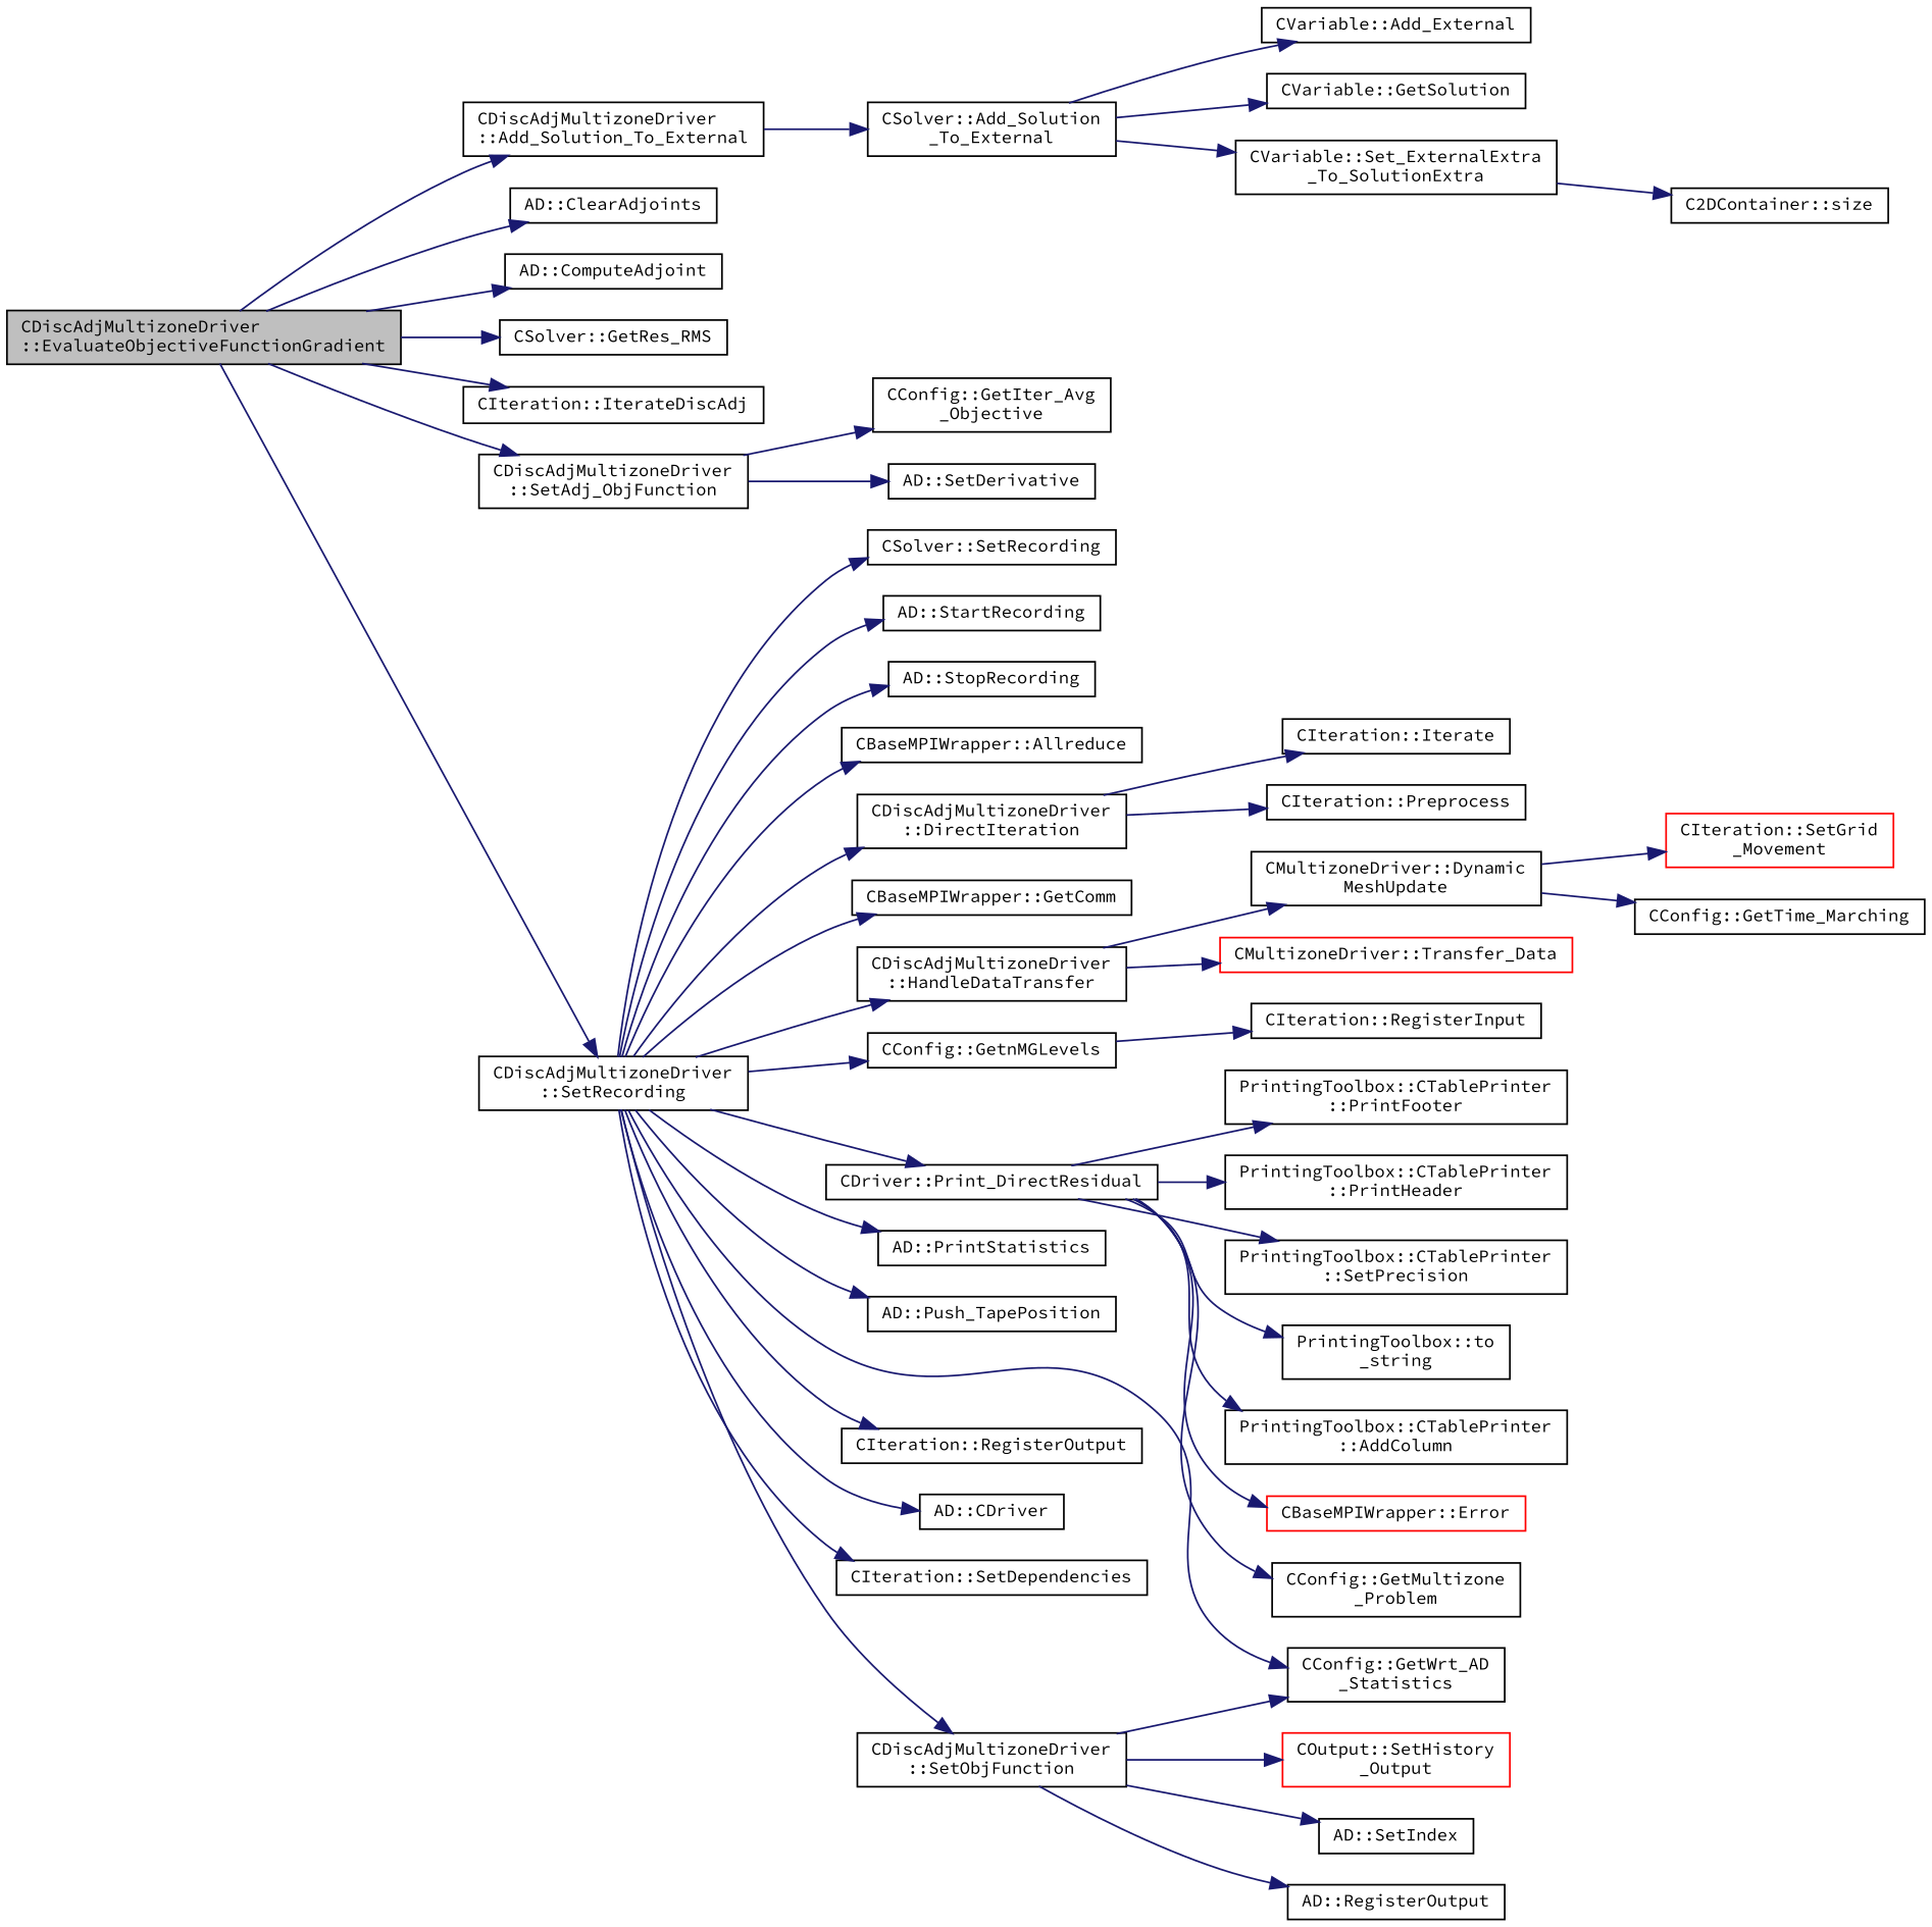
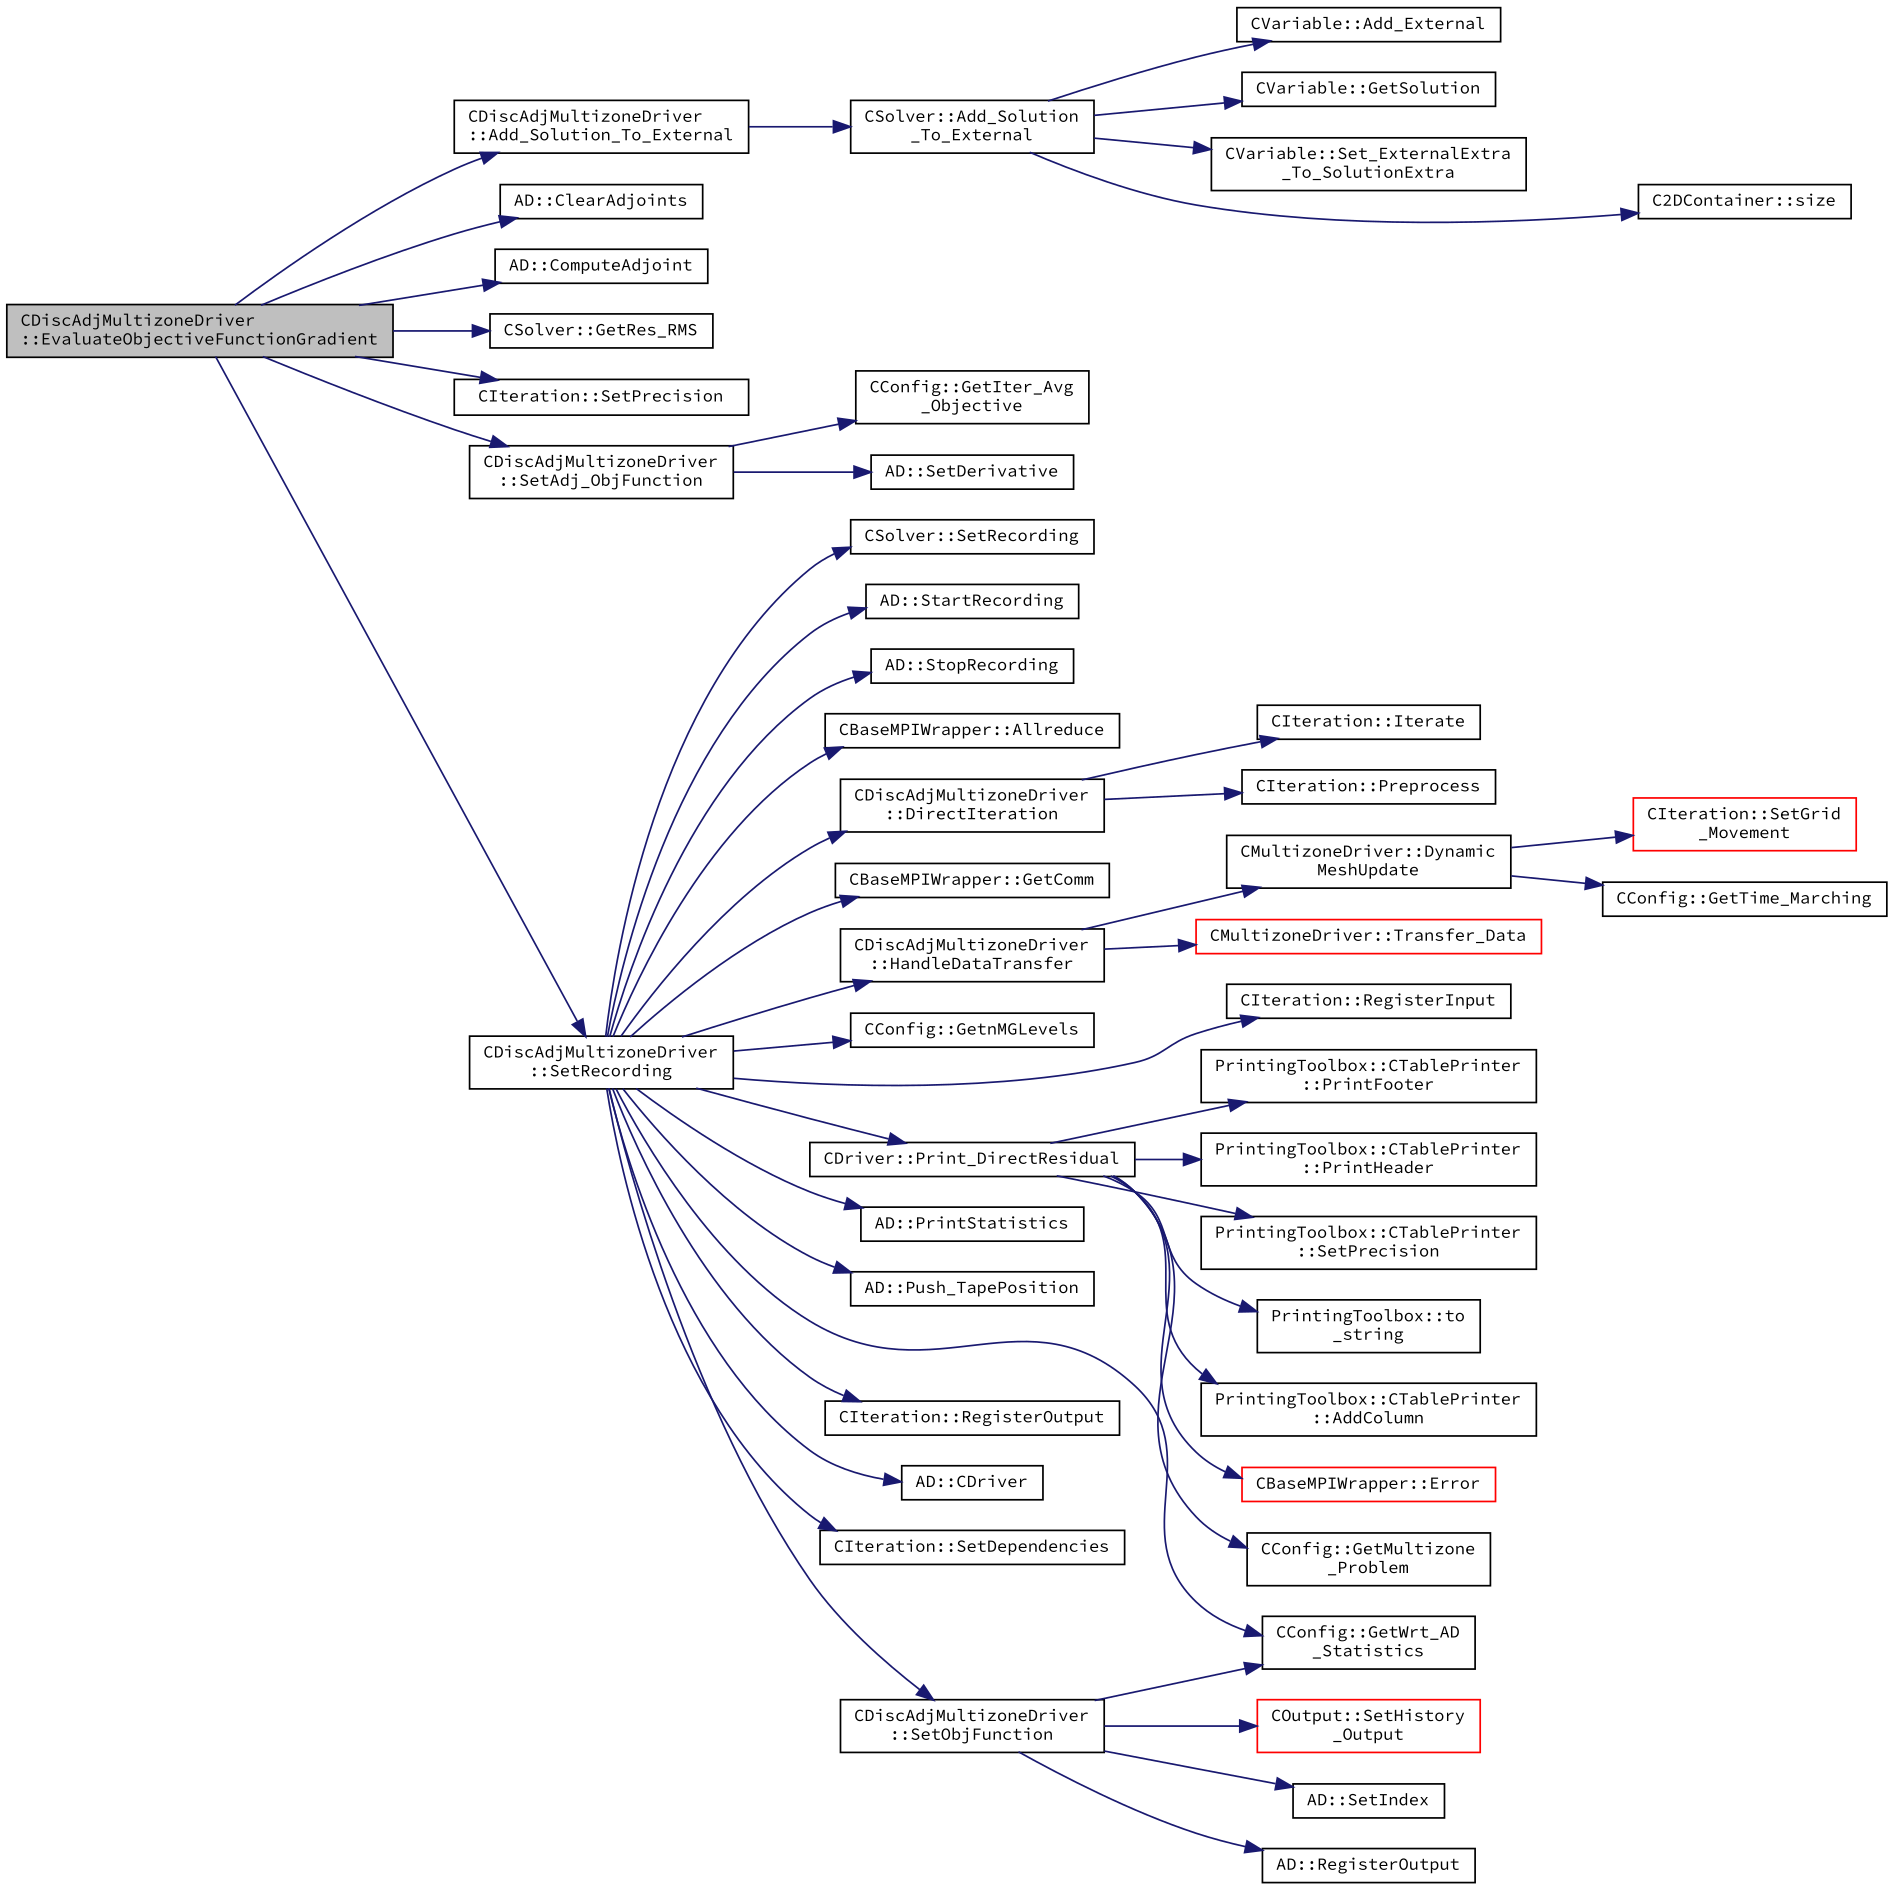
  digraph {
    fontname="Source Code Pro"
    rankdir=LR
    node [color=black fillcolor=white fontname="Source Code Pro" fontsize=10 shape=record style=filled]
    edge [color=midnightblue fontname="Source Code Pro" fontsize=10 labelfontname=Helvetica labelfontsize=10 style=solid]
    n1 [fillcolor=grey75 fontcolor=black height=0.2 label="CDiscAdjMultizoneDriver\l::EvaluateObjectiveFunctionGradient" width=0.4]
    n2 [height=0.2 label="CDiscAdjMultizoneDriver\l::Add_Solution_To_External" width=0.4]
    n3 [height=0.2 label="AD::ClearAdjoints" width=0.4]
    n4 [height=0.2 label="AD::ComputeAdjoint" width=0.4]
    n5 [height=0.2 label="CSolver::GetRes_RMS" width=0.4]
-   n6 [height=0.2 label="CIteration::IterateDiscAdj" width=0.4]
+   n6 [height=0.2 label="CIteration::SetPrecision" width=0.4]
    n7 [height=0.2 label="CDiscAdjMultizoneDriver\l::SetAdj_ObjFunction" width=0.4]
    n8 [height=0.2 label="CDiscAdjMultizoneDriver\l::SetRecording" width=0.4]
    n9 [height=0.2 label="CSolver::Add_Solution\l_To_External" width=0.4]
    n10 [height=0.2 label="CConfig::GetIter_Avg\l_Objective" width=0.4]
    n11 [height=0.2 label="AD::SetDerivative" width=0.4]
    n12 [height=0.2 label="CBaseMPIWrapper::Allreduce" width=0.4]
    n13 [height=0.2 label="CDiscAdjMultizoneDriver\l::DirectIteration" width=0.4]
    n14 [height=0.2 label="CBaseMPIWrapper::GetComm" width=0.4]
    n15 [height=0.2 label="CConfig::GetnMGLevels" width=0.4]
    n16 [height=0.2 label="CConfig::GetWrt_AD\l_Statistics" width=0.4]
    n17 [height=0.2 label="CDiscAdjMultizoneDriver\l::HandleDataTransfer" width=0.4]
    n18 [height=0.2 label="CDriver::Print_DirectResidual" width=0.4]
    n19 [height=0.2 label="AD::PrintStatistics" width=0.4]
    n20 [height=0.2 label="AD::Push_TapePosition" width=0.4]
    n21 [height=0.2 label="CIteration::RegisterInput" width=0.4]
    n22 [height=0.2 label="CIteration::RegisterOutput" width=0.4]
    n23 [height=0.2 label="AD::CDriver" width=0.4]
    n24 [height=0.2 label="CIteration::SetDependencies" width=0.4]
    n25 [height=0.2 label="CDiscAdjMultizoneDriver\l::SetObjFunction" width=0.4]
    n26 [height=0.2 label="CSolver::SetRecording" width=0.4]
    n27 [height=0.2 label="AD::StartRecording" width=0.4]
    n28 [height=0.2 label="AD::StopRecording" width=0.4]
    n29 [height=0.2 label="CVariable::Add_External" width=0.4]
    n30 [height=0.2 label="CVariable::GetSolution" width=0.4]
    n31 [height=0.2 label="CVariable::Set_ExternalExtra\l_To_SolutionExtra" width=0.4]
    n32 [height=0.2 label="C2DContainer::size" width=0.4]
    n33 [height=0.2 label="CIteration::Iterate" width=0.4]
    n34 [height=0.2 label="CIteration::Preprocess" width=0.4]
    n35 [height=0.2 label="CMultizoneDriver::Dynamic\lMeshUpdate" width=0.4]
    n36 [color=red height=0.2 label="CMultizoneDriver::Transfer_Data" width=0.4]
    n37 [height=0.2 label="PrintingToolbox::CTablePrinter\l::AddColumn" width=0.4]
    n38 [color=red height=0.2 label="CBaseMPIWrapper::Error" width=0.4]
    n39 [height=0.2 label="CConfig::GetMultizone\l_Problem" width=0.4]
    n40 [height=0.2 label="PrintingToolbox::CTablePrinter\l::PrintFooter" width=0.4]
    n41 [height=0.2 label="PrintingToolbox::CTablePrinter\l::PrintHeader" width=0.4]
    n42 [height=0.2 label="PrintingToolbox::CTablePrinter\l::SetPrecision" width=0.4]
    n43 [height=0.2 label="PrintingToolbox::to\l_string" width=0.4]
    n44 [height=0.2 label="AD::RegisterOutput" width=0.4]
    n45 [color=red height=0.2 label="COutput::SetHistory\l_Output" width=0.4]
    n46 [height=0.2 label="AD::SetIndex" width=0.4]
    n47 [height=0.2 label="CConfig::GetTime_Marching" width=0.4]
    n48 [color=red height=0.2 label="CIteration::SetGrid\l_Movement" width=0.4]
    n1 -> n2
    n1 -> n3
    n1 -> n4
    n1 -> n5
    n1 -> n6
    n1 -> n7
    n1 -> n8
    n2 -> n9
    n7 -> n10
    n7 -> n11
    n8 -> n12
    n8 -> n13
    n8 -> n14
    n8 -> n15
    n8 -> n16
    n8 -> n17
    n8 -> n18
    n8 -> n19
    n8 -> n20
-   n15 -> n21
+   n8 -> n21
    n8 -> n22
    n8 -> n23
    n8 -> n24
    n8 -> n25
    n8 -> n26
    n8 -> n27
    n8 -> n28
    n9 -> n29
    n9 -> n30
    n9 -> n31
    n13 -> n33
    n13 -> n34
    n17 -> n35
    n17 -> n36
    n18 -> n37
    n18 -> n38
    n18 -> n39
    n18 -> n40
    n18 -> n41
    n18 -> n42
    n18 -> n43
    n25 -> n16
    n25 -> n44
    n25 -> n45
    n25 -> n46
-   n31 -> n32
+   n9 -> n32
    n35 -> n47
    n35 -> n48
  }
